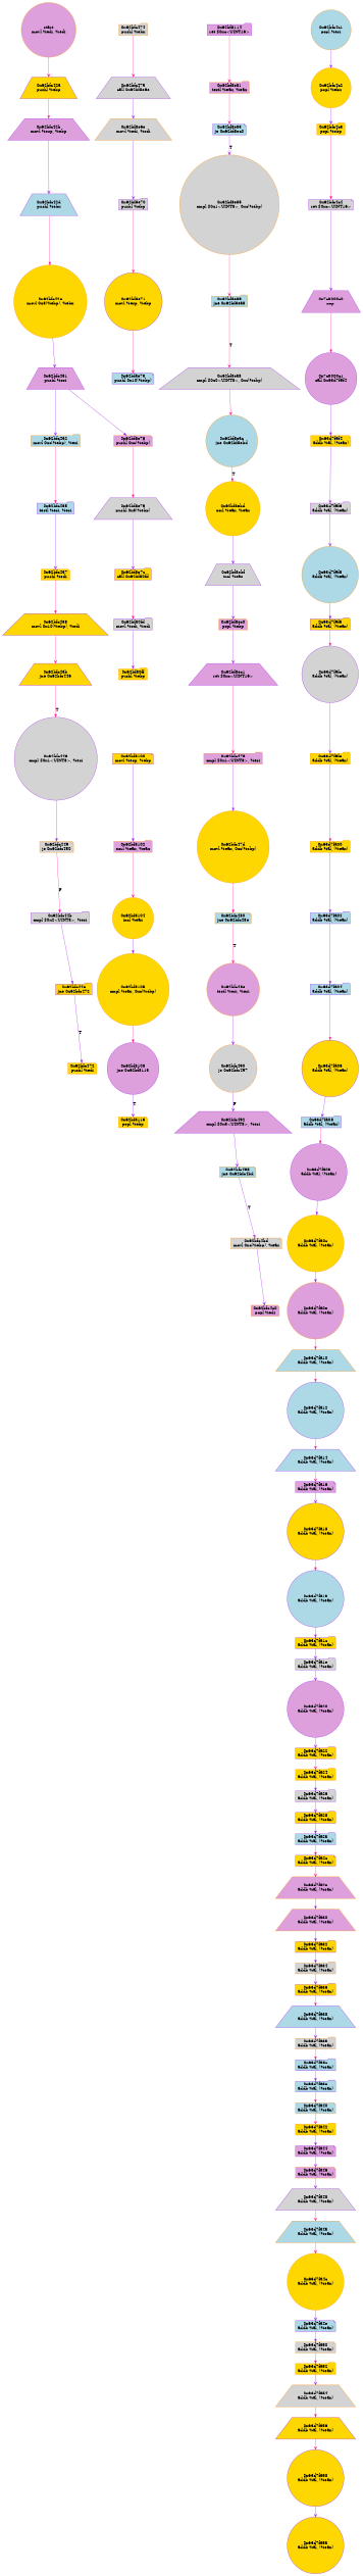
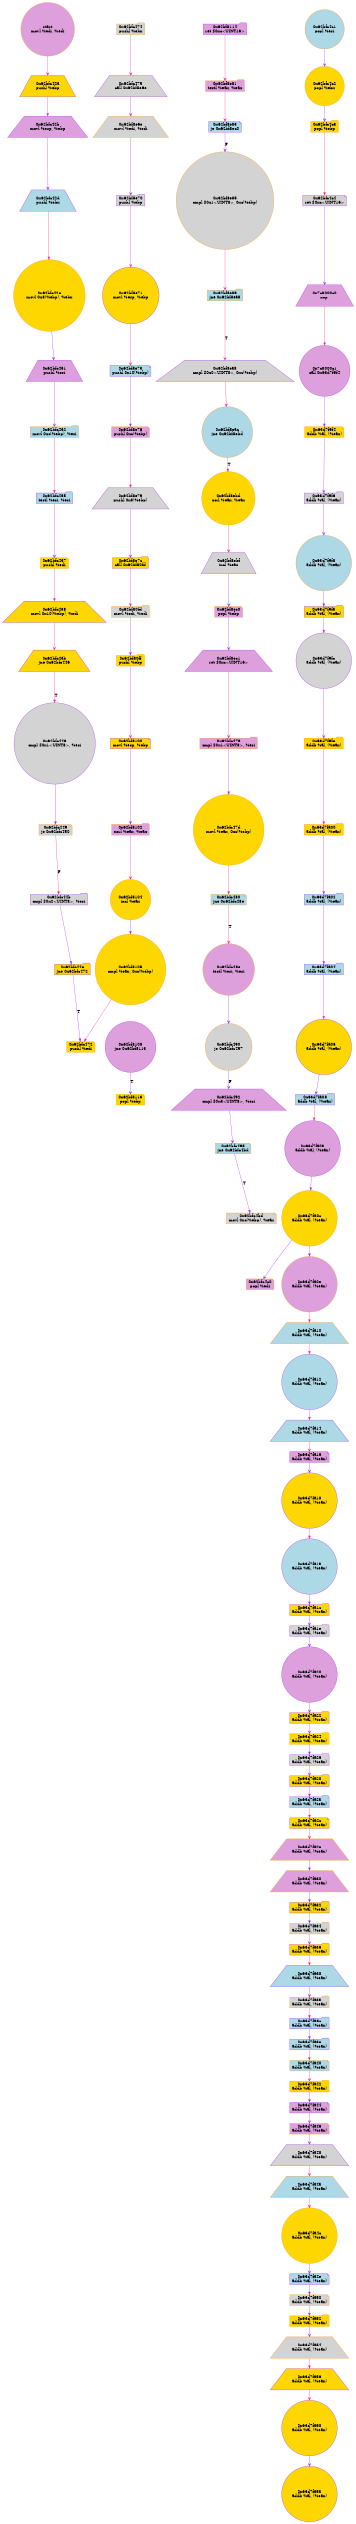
  digraph {
    node [color=purple fillcolor=gold shape=folder style=filled]
    edge [arrowhead=vee color=purple]
    n1 [color=darkorange fillcolor=plum label="start\nmovl %edi, %edi" shape=circle]
    n2 [label="0x62bfc42a\npushl %ebp" shape=trapezium]
    n3 [fillcolor=plum label="0x62bfc42b\nmovl %esp, %ebp" shape=trapezium]
    n4 [fillcolor=lightblue label="0x62bfc42d\npushl %ebx" shape=trapezium]
    n5 [color=darkorange label="0x62bfc42e\nmovl 0x8(%ebp), %ebx" shape=circle]
    n6 [fillcolor=plum label="0x62bfc431\npushl %esi" shape=trapezium]
    n7 [color=darkorange fillcolor=lightblue label="0x62bfc432\nmovl 0xc(%ebp), %esi"]
    n8 [fillcolor=lightblue label="0x62bfc435\ntestl %esi, %esi"]
    n9 [color=darkorange label="0x62bfc437\npushl %edi" shape=note]
    n10 [label="0x62bfc438\nmovl 0x10(%ebp), %edi" shape=trapezium]
    n11 [label="0x62bfc43b\njne 0x62bfc446" shape=trapezium]
    n12 [fillcolor=lightgrey label="0x62bfc446\ncmpl $0x1<UINT8>, %esi" shape=circle]
    n13 [color=darkorange fillcolor=lightgrey label="0x62bfc449\nje 0x62bfc450" shape=note]
    n14 [fillcolor=lightgrey label="0x62bfc44b\ncmpl $0x2<UINT8>, %esi"]
    n15 [label="0x62bfc44e\njne 0x62bfc472"]
    n16 [color=darkorange label="0x62bfc472\npushl %edi" shape=note]
    n17 [color=darkorange fillcolor=lightgrey label="0x62bfc474\npushl %ebx"]
    n18 [fillcolor=lightgrey label="0x62bfc475\ncall 0x62bf8e6e" shape=trapezium]
    n19 [color=darkorange fillcolor=lightgrey label="0x62bf8e6e\nmovl %edi, %edi" shape=trapezium]
    n20 [fillcolor=lightgrey label="0x62bf8e70\npushl %ebp"]
    n21 [label="0x62bf8e71\nmovl %esp, %ebp" shape=circle]
    n22 [fillcolor=lightblue label="0x62bf8e73\npushl 0x10(%ebp)" shape=note]
    n23 [color=darkorange fillcolor=plum label="0x62bf8e76\npushl 0xc(%ebp)" shape=note]
    n24 [fillcolor=lightgrey label="0x62bf8e79\npushl 0x8(%ebp)" shape=trapezium]
    n25 [label="0x62bf8e7c\ncall 0x62bf80fd"]
-   n26 [fillcolor=lightgrey label="0x62bf80fd\nmovl %edi, %edi"]
+   n26 [color=darkorange fillcolor=lightgrey label="0x62bf80fd\nmovl %edi, %edi"]
    n27 [color=darkorange label="0x62bf80ff\npushl %ebp"]
    n28 [label="0x62bf8100\nmovl %esp, %ebp" shape=note]
    n29 [color=darkorange fillcolor=plum label="0x62bf8102\nxorl %eax, %eax"]
    n30 [color=darkorange label="0x62bf8104\nincl %eax" shape=circle]
    n31 [color=darkorange label="0x62bf8105\ncmpl %eax, 0xc(%ebp)" shape=circle]
    n32 [fillcolor=plum label="0x62bf8108\njne 0x62bf8113" shape=circle]
    n33 [color=darkorange label="0x62bf8113\npopl %ebp" shape=note]
    n34 [fillcolor=plum label="0x62bf8114\nret $0xc<UINT16>"]
    n35 [color=darkorange fillcolor=plum label="0x62bf8e81\ntestl %eax, %eax"]
    n36 [fillcolor=lightblue label="0x62bf8e83\nje 0x62bf8ec0" shape=note]
    n37 [color=darkorange fillcolor=lightgrey label="0x62bf8e85\ncmpl $0x1<UINT8>, 0xc(%ebp)" shape=circle]
    n38 [color=darkorange fillcolor=lightblue label="0x62bf8e89\njne 0x62bf8ea8"]
    n39 [fillcolor=lightgrey label="0x62bf8ea8\ncmpl $0x0<UINT8>, 0xc(%ebp)" shape=trapezium]
    n40 [color=darkorange fillcolor=lightblue label="0x62bf8eac\njne 0x62bf8ebd" shape=circle]
    n41 [color=darkorange label="0x62bf8ebd\nxorl %eax, %eax" shape=circle]
    n42 [fillcolor=lightgrey label="0x62bf8ebf\nincl %eax" shape=trapezium]
    n43 [color=darkorange fillcolor=plum label="0x62bf8ec0\npopl %ebp" shape=note]
    n44 [fillcolor=plum label="0x62bf8ec1\nret $0xc<UINT16>" shape=trapezium]
    n45 [color=darkorange fillcolor=plum label="0x62bfc47a\ncmpl $0x1<UINT8>, %esi"]
    n46 [color=darkorange label="0x62bfc47d\nmovl %eax, 0xc(%ebp)" shape=circle]
    n47 [color=darkorange fillcolor=lightblue label="0x62bfc480\njne 0x62bfc48e" shape=note]
    n48 [color=darkorange fillcolor=plum label="0x62bfc48e\ntestl %esi, %esi" shape=circle]
    n49 [color=darkorange fillcolor=lightgrey label="0x62bfc490\nje 0x62bfc497" shape=circle]
    n50 [fillcolor=plum label="0x62bfc492\ncmpl $0x3<UINT8>, %esi" shape=trapezium]
    n51 [color=darkorange fillcolor=lightblue label="0x62bfc495\njne 0x62bfc4bd" shape=note]
    n52 [color=darkorange fillcolor=lightgrey label="0x62bfc4bd\nmovl 0xc(%ebp), %eax" shape=note]
    n53 [color=darkorange fillcolor=plum label="0x62bfc4c0\npopl %edi" shape=note]
    n54 [color=darkorange fillcolor=lightblue label="0x62bfc4c1\npopl %esi" shape=circle]
    n55 [color=darkorange label="0x62bfc4c2\npopl %ebx" shape=circle]
    n56 [color=darkorange label="0x62bfc4c3\npopl %ebp"]
    n57 [fillcolor=lightgrey label="0x62bfc4c4\nret $0xc<UINT16>" shape=note]
    n58 [fillcolor=plum label="0x7c8000c0\nnop " shape=trapezium]
    n59 [fillcolor=plum label="0x7c8000c1\ncall 0x63d7f9f4" shape=circle]
    n60 [color=darkorange label="0x63d7f9f4\naddb %al, (%eax)" shape=note]
    n61 [fillcolor=lightgrey label="0x63d7f9f6\naddb %al, (%eax)"]
    n62 [color=darkorange fillcolor=lightblue label="0x63d7f9f8\naddb %al, (%eax)" shape=circle]
    n63 [label="0x63d7f9fa\naddb %al, (%eax)"]
    n64 [fillcolor=lightgrey label="0x63d7f9fc\naddb %al, (%eax)" shape=circle]
    n65 [color=darkorange label="0x63d7f9fe\naddb %al, (%eax)"]
    n66 [color=darkorange label="0x63d7fa00\naddb %al, (%eax)"]
    n67 [fillcolor=lightblue label="0x63d7fa02\naddb %al, (%eax)"]
    n68 [fillcolor=lightblue label="0x63d7fa04\naddb %al, (%eax)"]
    n69 [label="0x63d7fa06\naddb %al, (%eax)" shape=circle]
    n70 [fillcolor=lightblue label="0x63d7fa08\naddb %al, (%eax)"]
    n71 [fillcolor=plum label="0x63d7fa0a\naddb %al, (%eax)" shape=circle]
    n72 [color=darkorange label="0x63d7fa0c\naddb %al, (%eax)" shape=circle]
    n73 [color=darkorange fillcolor=plum label="0x63d7fa0e\naddb %al, (%eax)" shape=circle]
    n74 [color=darkorange fillcolor=lightblue label="0x63d7fa10\naddb %al, (%eax)" shape=trapezium]
    n75 [fillcolor=lightblue label="0x63d7fa12\naddb %al, (%eax)" shape=circle]
    n76 [fillcolor=lightblue label="0x63d7fa14\naddb %al, (%eax)" shape=trapezium]
    n77 [fillcolor=plum label="0x63d7fa16\naddb %al, (%eax)" shape=note]
    n78 [label="0x63d7fa18\naddb %al, (%eax)" shape=circle]
    n79 [fillcolor=lightblue label="0x63d7fa1a\naddb %al, (%eax)" shape=circle]
    n80 [label="0x63d7fa1c\naddb %al, (%eax)"]
    n81 [fillcolor=lightgrey label="0x63d7fa1e\naddb %al, (%eax)"]
    n82 [fillcolor=plum label="0x63d7fa20\naddb %al, (%eax)" shape=circle]
    n83 [label="0x63d7fa22\naddb %al, (%eax)"]
    n84 [color=darkorange label="0x63d7fa24\naddb %al, (%eax)"]
    n85 [fillcolor=lightgrey label="0x63d7fa26\naddb %al, (%eax)"]
    n86 [label="0x63d7fa28\naddb %al, (%eax)"]
    n87 [fillcolor=lightblue label="0x63d7fa2a\naddb %al, (%eax)"]
    n88 [label="0x63d7fa2c\naddb %al, (%eax)" shape=note]
    n89 [color=darkorange fillcolor=plum label="0x63d7fa2e\naddb %al, (%eax)" shape=trapezium]
    n90 [color=darkorange fillcolor=plum label="0x63d7fa30\naddb %al, (%eax)" shape=trapezium]
    n91 [label="0x63d7fa32\naddb %al, (%eax)"]
    n92 [color=darkorange fillcolor=lightgrey label="0x63d7fa34\naddb %al, (%eax)"]
    n93 [label="0x63d7fa36\naddb %al, (%eax)"]
    n94 [fillcolor=lightblue label="0x63d7fa38\naddb %al, (%eax)" shape=trapezium]
    n95 [color=darkorange fillcolor=lightgrey label="0x63d7fa3a\naddb %al, (%eax)"]
    n96 [fillcolor=lightblue label="0x63d7fa3c\naddb %al, (%eax)"]
    n97 [fillcolor=lightblue label="0x63d7fa3e\naddb %al, (%eax)"]
    n98 [color=darkorange fillcolor=lightblue label="0x63d7fa40\naddb %al, (%eax)" shape=note]
    n99 [color=darkorange label="0x63d7fa42\naddb %al, (%eax)"]
    n100 [fillcolor=plum label="0x63d7fa44\naddb %al, (%eax)" shape=note]
    n101 [color=darkorange fillcolor=plum label="0x63d7fa46\naddb %al, (%eax)" shape=note]
    n102 [fillcolor=lightgrey label="0x63d7fa48\naddb %al, (%eax)" shape=trapezium]
    n103 [color=darkorange fillcolor=lightblue label="0x63d7fa4a\naddb %al, (%eax)" shape=trapezium]
    n104 [color=darkorange label="0x63d7fa4c\naddb %al, (%eax)" shape=circle]
    n105 [fillcolor=lightblue label="0x63d7fa4e\naddb %al, (%eax)" shape=note]
    n106 [color=darkorange fillcolor=lightgrey label="0x63d7fa50\naddb %al, (%eax)" shape=note]
    n107 [color=darkorange label="0x63d7fa52\naddb %al, (%eax)"]
    n108 [color=darkorange fillcolor=lightgrey label="0x63d7fa54\naddb %al, (%eax)" shape=trapezium]
    n109 [label="0x63d7fa56\naddb %al, (%eax)" shape=trapezium]
    n110 [label="0x63d7fa58\naddb %al, (%eax)" shape=circle]
    n111 [label="0x63d7fa5a\naddb %al, (%eax)" shape=circle]
    n1 -> n2 [color=deeppink]
    n2 -> n3 [arrowhead=normal color=deeppink]
    n3 -> n4
    n4 -> n5 [arrowhead=normal color=deeppink]
    n5 -> n6
    n6 -> n7
    n7 -> n8 [arrowhead=normal color=deeppink]
    n8 -> n9
    n9 -> n10 [arrowhead=normal color=deeppink]
    n10 -> n11 [color=deeppink]
    n11 -> n12 [arrowhead=normal color=deeppink label=T]
    n12 -> n13 [arrowhead=normal]
    n13 -> n14 [arrowhead=normal color=deeppink label=F]
    n14 -> n15 [arrowhead=normal]
    n15 -> n16 [arrowhead=normal label=T]
    n17 -> n18 [color=deeppink]
    n18 -> n19
    n19 -> n20
    n20 -> n21 [color=deeppink]
    n21 -> n22 [color=deeppink]
-   n6 -> n23 [arrowhead=normal]
+   n22 -> n23 [arrowhead=normal]
    n23 -> n24 [arrowhead=normal color=deeppink]
    n24 -> n25
    n25 -> n26 [arrowhead=normal color=deeppink]
    n26 -> n27 [arrowhead=normal]
+   n27 -> n28 [color=deeppink]
    n28 -> n29 [arrowhead=normal]
    n29 -> n30 [color=deeppink]
    n30 -> n31 [arrowhead=normal]
-   n31 -> n32 [arrowhead=normal color=deeppink]
+   n31 -> n16 [arrowhead=normal color=deeppink]
    n32 -> n33 [label=T]
    n34 -> n35 [color=deeppink]
    n35 -> n36 [color=deeppink]
-   n36 -> n37 [label=T]
+   n36 -> n37 [label=F]
    n37 -> n38 [color=deeppink]
    n38 -> n39 [color=deeppink label=T]
    n39 -> n40 [color=deeppink]
    n40 -> n41 [arrowhead=normal color=deeppink label=T]
-   n41 -> n42
+   n41 -> n42 [color=deeppink]
    n42 -> n43
    n43 -> n44
    n44 -> n45 [color=deeppink]
    n45 -> n46 [arrowhead=normal]
    n46 -> n47 [arrowhead=normal color=deeppink]
    n47 -> n48 [color=deeppink label=T]
    n48 -> n49
    n49 -> n50 [label=F]
    n50 -> n51
    n51 -> n52 [arrowhead=normal label=T]
-   n52 -> n53
+   n72 -> n53
    n54 -> n55
    n55 -> n56
    n56 -> n57 [arrowhead=normal color=deeppink]
    n57 -> n58
    n58 -> n59 [arrowhead=normal color=deeppink]
    n59 -> n60 [arrowhead=normal]
    n60 -> n61
    n61 -> n62
    n62 -> n63 [arrowhead=normal]
    n63 -> n64 [arrowhead=normal color=deeppink]
    n64 -> n65
    n65 -> n66 [arrowhead=normal color=deeppink]
    n66 -> n67 [arrowhead=normal]
    n67 -> n68 [arrowhead=normal]
    n68 -> n69 [arrowhead=normal color=deeppink]
    n69 -> n70
    n70 -> n71 [arrowhead=normal color=deeppink]
    n71 -> n72 [arrowhead=normal]
    n72 -> n73 [arrowhead=normal]
    n73 -> n74 [arrowhead=normal color=deeppink]
    n74 -> n75 [arrowhead=normal color=deeppink]
    n75 -> n76 [arrowhead=normal color=deeppink]
    n76 -> n77 [color=deeppink]
    n77 -> n78
    n78 -> n79 [arrowhead=normal color=deeppink]
    n79 -> n80 [arrowhead=normal]
    n80 -> n81
    n81 -> n82
    n82 -> n83
    n83 -> n84 [color=deeppink]
    n84 -> n85 [arrowhead=normal]
    n85 -> n86
    n86 -> n87 [arrowhead=normal]
    n87 -> n88 [arrowhead=normal color=deeppink]
    n88 -> n89 [color=deeppink]
    n89 -> n90 [arrowhead=normal]
    n90 -> n91 [arrowhead=normal]
    n91 -> n92 [arrowhead=normal]
    n92 -> n93
    n93 -> n94 [arrowhead=normal color=deeppink]
    n94 -> n95
    n95 -> n96 [arrowhead=normal color=deeppink]
    n96 -> n97 [arrowhead=normal]
    n97 -> n98 [arrowhead=normal color=deeppink]
    n98 -> n99 [color=deeppink]
    n99 -> n100 [arrowhead=normal]
    n100 -> n101
    n101 -> n102
    n102 -> n103 [color=deeppink]
    n103 -> n104 [color=deeppink]
    n104 -> n105
    n105 -> n106 [arrowhead=normal]
    n106 -> n107 [arrowhead=normal color=deeppink]
    n107 -> n108
    n108 -> n109 [arrowhead=normal color=deeppink]
    n109 -> n110 [color=deeppink]
    n110 -> n111
  }
